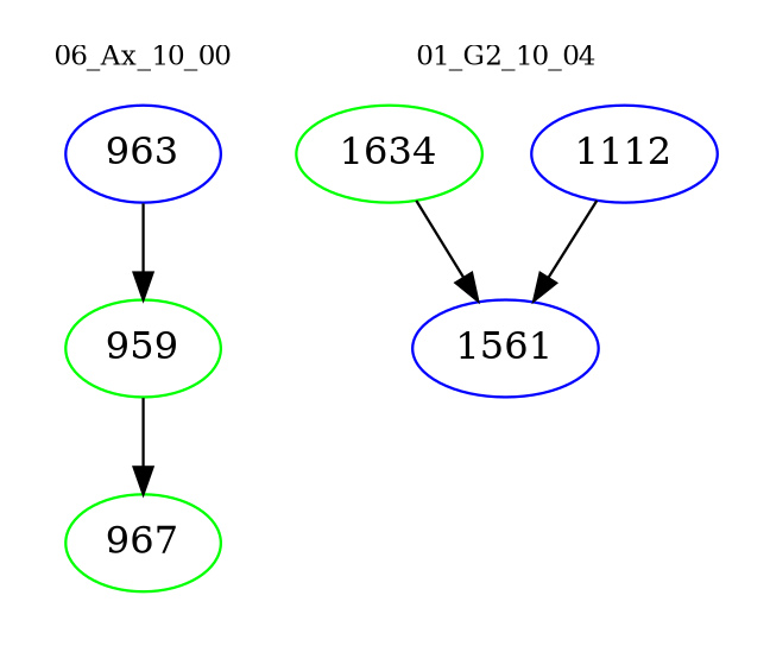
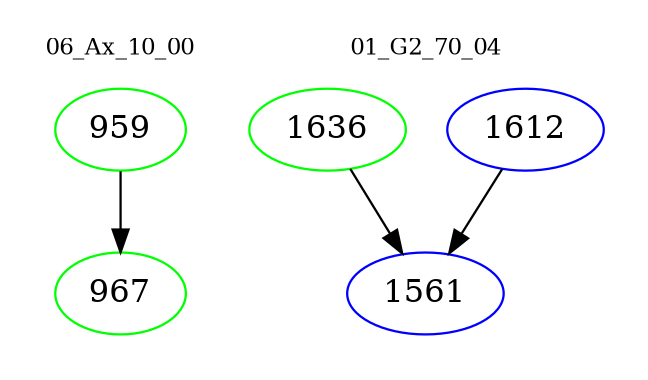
  digraph {
    node [color=blue]
    edge [color=black]
-   n1 [label=963]
    n2 [color=green label=959]
    n3 [color=green label=967]
-   n4 [label=1112]
+   n4 [label=1612]
    n5 [label=1561]
-   n6 [color=green label=1634]
+   n6 [color=green label=1636]
    subgraph cluster_1 {
      color=white
      fontsize=10
      label="06_Ax_10_00"
-     n1
      n2
      n3
    }
    subgraph cluster_2 {
      color=white
      fontsize=10
-     label="01_G2_10_04"
+     label="01_G2_70_04"
      n4
      n5
      n6
    }
-   n1 -> n2
    n2 -> n3
    n4 -> n5
    n6 -> n5
  }
